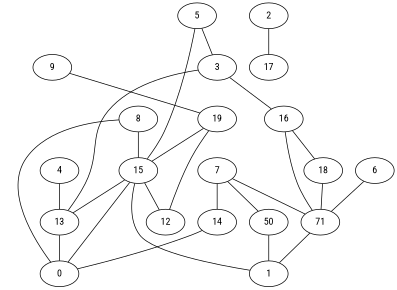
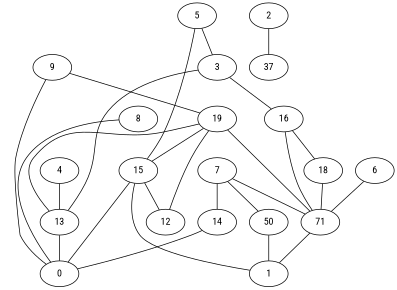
  digraph {
    fontname="Roboto Condensed"
    node [fontname="Roboto Condensed"]
    edge [color=black dir=none fontname="Roboto Condensed"]
    8
    0
    15
    3
    16
    13
    n7 [label=71]
    2
    18
-   17
+   17 [label=37]
    4
    12
    7
    n14 [label=50]
    14
    1
    5
    6
    19
    9
    subgraph sub_1 {
      8
      0
      15
      3
      16
      13
      n7
      2
      18
      17
      4
      12
      7
      n14
      14
      1
      5
      6
      19
      9
    }
    8 -> 0
-   8 -> 15
    15 -> 0
-   15 -> 13
+   19 -> 13
    15 -> 12
    15 -> 1
    3 -> 16
    3 -> 13
    16 -> n7
    16 -> 18
    13 -> 0
    n7 -> 1
    2 -> 17
    18 -> n7
    4 -> 13
    7 -> n7
    7 -> n14
    7 -> 14
    n14 -> 1
    14 -> 0
    5 -> 15
    5 -> 3
    6 -> n7
    19 -> 15
+   19 -> n7
    19 -> 12
+   9 -> 0
    9 -> 19
  }
